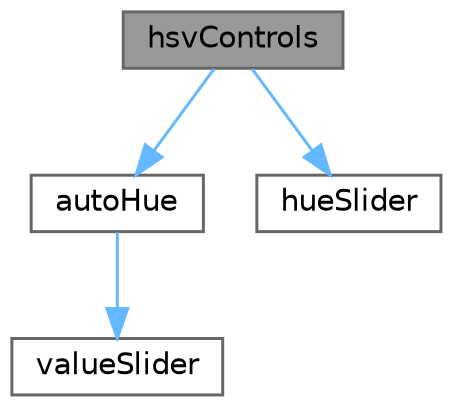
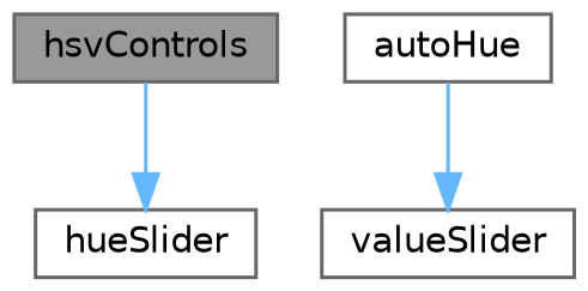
  digraph {
    rankdir=TB
    node [color=grey40 fillcolor=white fontname=Helvetica fontsize=10 shape=box style=filled]
    edge [color=steelblue1 fontname=Helvetica fontsize=10 labelfontname=Helvetica labelfontsize=10 style=solid]
    n1 [color=gray40 fillcolor=grey60 fontcolor=black height=0.2 label=hsvControls width=0.4]
    n2 [height=0.2 label=autoHue width=0.4]
    n3 [height=0.2 label=hueSlider width=0.4]
    n4 [height=0.2 label=valueSlider width=0.4]
-   n1 -> n2
    n1 -> n3
    n2 -> n4
  }
